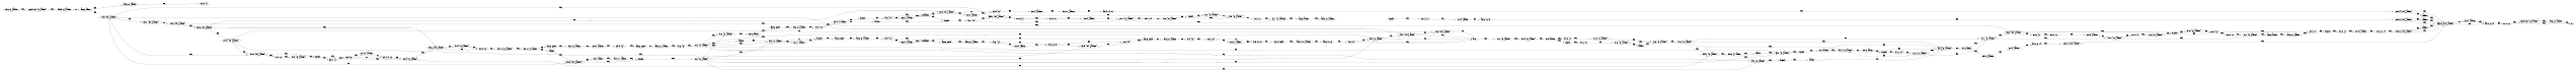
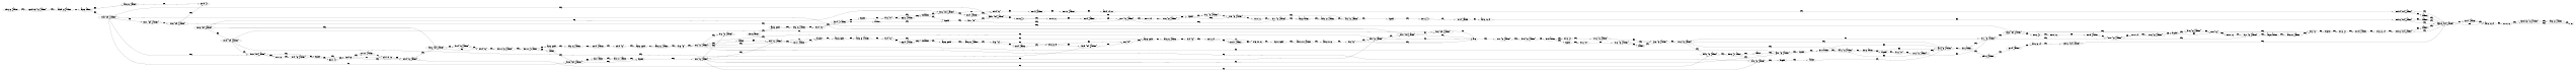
  digraph {
    rankdir=LR
    n1 [label="sub sp , sp , # address"]
    n2 [label="stp x29 , x30 , [ sp , # address ]"]
    n3 [label="add x29 , sp , # address"]
    n4 [label="adrp x8 , address"]
    n5 [label="add x8 , x8 , # address"]
    n6 [label="stur x0 , [ x29 , #- address ]"]
    n7 [label="mov w9 , # 0"]
    n8 [label="stur x1 , [ x29 , #- address ]"]
    n9 [label="ldur x0 , [ x29 , #- address ]"]
    n10 [label="ldur x0 , [ x29 , #- address ]"]
    n11 [label="ldur x2 , [ x29 , #- address ]"]
    n12 [label="ldur x2 , [ x29 , #- address ]"]
    n13 [label="stur x2 , [ x29 , #- address ]"]
    n14 [label="mov x1 , x8"]
    n15 [label="bl symbol"]
    n16 [label="adrp x1 , address"]
    n17 [label="bl symbol"]
    n18 [label="mov w8 , # 0"]
    n19 [label="bl symbol"]
    n20 [label="mov w8 , # 0"]
    n21 [label="bl symbol"]
    n22 [label="stur x3 , [ x29 , #- address ]"]
    n23 [label="ldur x1 , [ x29 , #- address ]"]
    n24 [label="stur x4 , [ x29 , #- address ]"]
    n25 [label="ldur x8 , [ x29 , #- address ]"]
    n26 [label="ldur x8 , [ x29 , #- address ]"]
    n27 [label="ldur x2 , [ x29 , #- address ]"]
    n28 [label="blr x8"]
    n29 [label="ldur x9 , [ x29 , #- address ]"]
    n30 [label="ldr w9 , [ sp , # address ]"]
    n31 [label="strb w9 , [ x8 ]"]
    n32 [label="mov w9 , # address"]
    n33 [label="strb w9 , [ x8 ]"]
    n34 [label="str x8 , [ x9 ]"]
    n35 [label="str w9 , [ sp , # address ]"]
    n36 [label="cmp w0 , # 0"]
    n37 [label="cset w9 , eq"]
    n38 [label="mov w10 , # address"]
    n39 [label="and w9 , w9 , w10"]
    n40 [label="strb w9 , [ sp , # address ]"]
    n41 [label="ldrb w8 , [ sp , # address ]"]
    n42 [label="ldrb w10 , [ sp , # address ]"]
    n43 [label="tbnz w10 , # 0 , address"]
    n44 [label="tbnz w8 , # 0 , address"]
    n45 [label="adrp x8 , symbol"]
    n46 [label="b address"]
    n47 [label="add x8 , x8 , # address"]
    n48 [label="mov w9 , # address"]
    n49 [label="strb w9 , [ x8 ]"]
    n50 [label="adrp x8 , symbol"]
    n51 [label="add x8 , x8 , # address"]
    n52 [label="ldr x8 , [ x8 ]"]
    n53 [label="str x8 , [ sp , # address ]"]
    n54 [label="b address"]
    n55 [label="ldr x0 , [ sp , # address ]"]
    n56 [label="ldr x8 , [ sp , # address ]"]
    n57 [label="ldr x0 , [ sp , # address ]"]
    n58 [label="ldr x0 , [ sp , # address ]"]
    n59 [label="ldr x0 , [ sp , # address ]"]
    n60 [label="mov w1 , # address"]
    n61 [label="bl symbol"]
    n62 [label="cbnz x8 , address"]
    n63 [label="bl symbol"]
    n64 [label="bl symbol"]
    n65 [label="adrp x8 , symbol"]
    n66 [label="add x1 , x1 , # address"]
    n67 [label="str x0 , [ sp , # address ]"]
    n68 [label="add x8 , x8 , # address"]
    n69 [label="ldr w9 , [ x8 ]"]
    n70 [label="cmp w9 , # address"]
    n71 [label="b.ne address"]
    n72 [label="adrp x8 , symbol"]
    n73 [label="adrp x8 , symbol"]
    n74 [label="add x8 , x8 , # address"]
    n75 [label="add x8 , x8 , # address"]
    n76 [label="ldr w9 , [ x8 ]"]
    n77 [label="ldr x8 , [ x8 ]"]
    n78 [label="adrp x8 , symbol"]
    n79 [label="add x8 , x8 , # address"]
    n80 [label="ldrb w9 , [ x8 ]"]
    n81 [label="mov w8 , w9"]
    n82 [label="mov x10 , # address"]
    n83 [label="mul x8 , x10 , x8"]
    n84 [label="adrp x10 , symbol"]
    n85 [label="add x10 , x10 , # address"]
    n86 [label="add x8 , x10 , x8"]
    n87 [label="ldr x8 , [ x8 ]"]
    n88 [label="str w0 , [ sp , # address ]"]
    n89 [label="ldr w9 , [ sp , # address ]"]
    n90 [label="cbz w9 , address"]
    n91 [label="mov w8 , # 0"]
    n92 [label="bl symbol"]
    n93 [label="str w8 , [ sp , # address ]"]
    n94 [label="ldr w8 , [ x0 ]"]
    n95 [label="ldr w8 , [ sp , # address ]"]
    n96 [label="str w8 , [ sp , # address ]"]
    n97 [label="mov x9 , # address"]
    n98 [label="udiv x8 , x8 , x9"]
    n99 [label="tbnz w9 , # 0 , address"]
    n100 [label="bl symbol"]
    n101 [label="b address"]
    n102 [label="ldr w8 , [ x0 ]"]
    n103 [label="bl symbol"]
    n104 [label="cmp w8 , # address"]
    n105 [label="b.ne address"]
    n106 [label="ldr w1 , [ x0 ]"]
    n107 [label="str w8 , [ sp , # address ]"]
    n108 [label="ldr w8 , [ sp , # address ]"]
    n109 [label="ldr w1 , [ sp , # address ]"]
    n110 [label="ldr w8 , [ sp , # address ]"]
    n111 [label="b address"]
    n112 [label="str w1 , [ sp , # address ]"]
    n113 [label="mov w9 , # address"]
    n114 [label="b address"]
    n115 [label="cbz w8 , address"]
    n116 [label="mov w8 , # address"]
    n117 [label="b address"]
    n118 [label="cbz w0 , address"]
    n119 [label="str w1 , [ sp , # address ]"]
    n120 [label="cbnz w8 , address"]
    n121 [label="mov w1 , w9"]
    n122 [label="ldr w1 , [ sp , # address ]"]
    n123 [label="mov w0 , w8"]
    n124 [label="ldr w8 , [ sp , # address ]"]
    n125 [label="str x0 , [ sp , # address ]"]
    n126 [label="mov w9 , # address"]
    n127 [label="str w8 , [ sp , # address ]"]
    n128 [label="adrp x2 , address"]
    n129 [label="mov w0 , w8"]
+   n130 [label="ldr x3 , [ sp , # address ]"]
    n131 [label="bl symbol"]
    n132 [label="add x2 , x2 , # address"]
    n133 [label="mov w8 , # 0"]
    n134 [label="mov w9 , # address"]
    n135 [label="and w8 , w8 , w9"]
    n136 [label="sturb w8 , [ x29 , #- address ]"]
    n137 [label="b address"]
    n138 [label="ldurb w8 , [ x29 , #- address ]"]
    n139 [label="mov w9 , # address"]
    n140 [label="and w8 , w8 , w9"]
    n141 [label="mov w0 , w8"]
    n142 [label="mov w10 , # address"]
    n143 [label="and w9 , w9 , w10"]
    n144 [label="sturb w9 , [ x29 , #- address ]"]
    n145 [label="b address"]
    n146 [label="mov w9 , # address"]
    n147 [label="and w8 , w8 , w9"]
    n148 [label="mov w1 , w9"]
    n149 [label="ldr w1 , [ sp , # address ]"]
    n150 [label="bl symbol"]
    n151 [label="ldp x29 , x30 , [ sp , # address ]"]
    n152 [label=ret]
    n153 [label="add sp , sp , # address"]
    n154 [label="sturb w8 , [ x29 , #- address ]"]
    n155 [label="mov w0 , w8"]
    n156 [label="ldr w8 , [ sp , # address ]"]
    n157 [label="str x0 , [ sp ]"]
    n158 [label="mov w9 , # address"]
    n159 [label="str w8 , [ sp , # address ]"]
    n160 [label="adrp x2 , address"]
    n161 [label="mov w0 , w8"]
    n162 [label="ldr x3 , [ sp ]"]
    n163 [label="bl symbol"]
    n164 [label="add x2 , x2 , # address"]
    n165 [label="mov w8 , # 0"]
    n166 [label="mov w9 , # address"]
    n167 [label="and w8 , w8 , w9"]
    n168 [label="sturb w8 , [ x29 , #- address ]"]
    n169 [label="b address"]
    n170 [label="ldr w8 , [ x0 ]"]
    n171 [label="str w8 , [ sp , # address ]"]
    n1 -> n2 [label=CFG]
    n2 -> n3 [label=CFG]
    n3 -> n4 [label=CFG]
    n4 -> n5 [label=CFG]
    n4 -> n6 [label=CFG]
    n5 -> n7 [label=CFG]
    n6 -> n8 [label=CFG]
    n6 -> n9 [label=DFG]
    n6 -> n10 [label=DFG]
    n6 -> n11 [label=DFG]
    n6 -> n12 [label=DFG]
    n8 -> n13 [label=CFG]
    n9 -> n14 [label=CFG]
    n9 -> n15 [label=DFG]
    n10 -> n16 [label=CFG]
    n10 -> n17 [label=DFG]
    n11 -> n18 [label=CFG]
    n11 -> n19 [label=DFG]
    n12 -> n20 [label=CFG]
    n12 -> n21 [label=DFG]
-   n13 -> n22 [label=CFG]
+   n13 -> n7 [label=CFG]
    n13 -> n23 [label=DFG]
    n14 -> n35 [label=CFG]
    n15 -> n36 [label=CFG]
    n15 -> n37 [label=DFG]
    n16 -> n66 [label=CFG]
    n17 -> n67 [label=DFG]
    n18 -> n123 [label=CFG]
    n19 -> n124 [label=CFG]
    n19 -> n125 [label=DFG]
    n20 -> n155 [label=CFG]
    n21 -> n156 [label=CFG]
    n21 -> n157 [label=DFG]
    n22 -> n24 [label=CFG]
    n22 -> n25 [label=DFG]
    n22 -> n26 [label=DFG]
    n23 -> n27 [label=CFG]
    n23 -> n28 [label=DFG]
    n24 -> n9 [label=CFG]
    n24 -> n27 [label=DFG]
    n24 -> n29 [label=DFG]
    n25 -> n30 [label=CFG]
    n25 -> n31 [label=DFG]
    n26 -> n32 [label=CFG]
    n26 -> n33 [label=DFG]
    n27 -> n28 [label=DFG]
    n28 -> n88 [label=DFG]
    n29 -> n34 [label=DFG]
    n30 -> n31 [label=CFG]
    n31 -> n42 [label=CFG]
    n32 -> n33 [label=CFG]
    n33 -> n113 [label=CFG]
    n34 -> n72 [label=CFG]
    n35 -> n15 [label=CFG]
    n36 -> n37 [label=CFG]
    n37 -> n38 [label=CFG]
    n37 -> n39 [label=DFG]
    n37 -> n40 [label=DFG]
    n38 -> n39 [label=CFG]
    n39 -> n40 [label=DFG]
    n40 -> n25 [label=CFG]
    n40 -> n41 [label=DFG]
    n41 -> n44 [label=DFG]
    n42 -> n43 [label=DFG]
    n43 -> n45 [label=CFG]
    n43 -> n46 [label=CFG]
    n44 -> n58 [label=CFG]
    n44 -> n117 [label=CFG]
    n45 -> n47 [label=CFG]
    n46 -> n10 [label=CFG]
    n47 -> n48 [label=CFG]
    n48 -> n49 [label=CFG]
    n49 -> n50 [label=CFG]
    n50 -> n51 [label=CFG]
    n51 -> n52 [label=CFG]
    n52 -> n53 [label=CFG]
    n53 -> n54 [label=CFG]
    n53 -> n55 [label=DFG]
    n53 -> n56 [label=DFG]
    n53 -> n57 [label=DFG]
    n53 -> n58 [label=DFG]
    n53 -> n59 [label=DFG]
    n54 -> n55 [label=CFG]
    n55 -> n60 [label=CFG]
    n55 -> n61 [label=DFG]
-   n56 -> n62 [label=DFG]
    n57 -> n23 [label=CFG]
    n57 -> n28 [label=DFG]
    n58 -> n63 [label=DFG]
    n59 -> n64 [label=DFG]
    n60 -> n61 [label=CFG]
    n61 -> n65 [label=CFG]
    n62 -> n55 [label=CFG]
    n62 -> n78 [label=CFG]
    n63 -> n114 [label=CFG]
    n64 -> n118 [label=DFG]
    n65 -> n68 [label=CFG]
    n66 -> n17 [label=CFG]
    n67 -> n55 [label=DFG]
    n67 -> n56 [label=DFG]
    n67 -> n57 [label=DFG]
    n67 -> n58 [label=DFG]
    n67 -> n59 [label=DFG]
    n68 -> n69 [label=CFG]
    n69 -> n70 [label=CFG]
    n69 -> n71 [label=DFG]
    n70 -> n71 [label=CFG]
    n71 -> n72 [label=CFG]
    n71 -> n73 [label=CFG]
    n72 -> n74 [label=CFG]
    n73 -> n75 [label=CFG]
    n74 -> n76 [label=CFG]
    n75 -> n77 [label=CFG]
    n76 -> n81 [label=DFG]
    n77 -> n97 [label=CFG]
    n77 -> n98 [label=DFG]
    n78 -> n79 [label=CFG]
    n79 -> n80 [label=CFG]
    n80 -> n99 [label=DFG]
    n81 -> n82 [label=CFG]
    n81 -> n83 [label=DFG]
    n82 -> n83 [label=CFG]
    n83 -> n84 [label=CFG]
    n84 -> n85 [label=CFG]
    n85 -> n86 [label=CFG]
    n86 -> n87 [label=DFG]
    n87 -> n28 [label=DFG]
    n87 -> n57 [label=CFG]
    n88 -> n89 [label=DFG]
    n89 -> n90 [label=DFG]
    n90 -> n91 [label=CFG]
    n90 -> n92 [label=CFG]
    n91 -> n93 [label=CFG]
    n92 -> n94 [label=DFG]
    n93 -> n95 [label=DFG]
    n94 -> n96 [label=DFG]
    n95 -> n107 [label=DFG]
    n96 -> n95 [label=DFG]
    n96 -> n111 [label=CFG]
    n97 -> n98 [label=CFG]
    n98 -> n29 [label=CFG]
    n98 -> n34 [label=DFG]
    n99 -> n100 [label=CFG]
    n99 -> n101 [label=CFG]
    n100 -> n102 [label=DFG]
    n101 -> n103 [label=CFG]
    n102 -> n104 [label=CFG]
    n102 -> n105 [label=DFG]
    n103 -> n106 [label=DFG]
    n104 -> n105 [label=CFG]
    n105 -> n26 [label=CFG]
    n105 -> n103 [label=CFG]
    n106 -> n11 [label=CFG]
    n106 -> n112 [label=DFG]
    n107 -> n41 [label=CFG]
    n107 -> n108 [label=DFG]
    n107 -> n109 [label=DFG]
    n107 -> n110 [label=DFG]
    n108 -> n115 [label=DFG]
    n109 -> n12 [label=CFG]
    n109 -> n119 [label=DFG]
    n110 -> n120 [label=DFG]
    n111 -> n95 [label=CFG]
    n112 -> n121 [label=CFG]
    n112 -> n122 [label=DFG]
    n113 -> n142 [label=CFG]
    n114 -> n108 [label=CFG]
    n115 -> n109 [label=CFG]
    n115 -> n116 [label=CFG]
    n116 -> n146 [label=CFG]
    n117 -> n59 [label=CFG]
    n118 -> n108 [label=CFG]
    n118 -> n110 [label=CFG]
    n119 -> n148 [label=CFG]
    n119 -> n149 [label=DFG]
    n120 -> n108 [label=CFG]
    n120 -> n150 [label=CFG]
    n121 -> n127 [label=CFG]
    n122 -> n128 [label=CFG]
    n123 -> n126 [label=CFG]
    n124 -> n125 [label=CFG]
    n125 -> n129 [label=CFG]
+   n125 -> n130 [label=DFG]
    n126 -> n112 [label=CFG]
    n127 -> n19 [label=CFG]
    n128 -> n132 [label=CFG]
    n129 -> n122 [label=CFG]
+   n130 -> n131 [label=CFG]
    n131 -> n133 [label=CFG]
+   n132 -> n130 [label=CFG]
    n133 -> n134 [label=CFG]
    n134 -> n135 [label=CFG]
    n135 -> n136 [label=CFG]
    n136 -> n137 [label=CFG]
    n136 -> n138 [label=DFG]
    n137 -> n138 [label=CFG]
    n138 -> n139 [label=CFG]
    n138 -> n140 [label=DFG]
    n139 -> n140 [label=CFG]
    n140 -> n141 [label=DFG]
    n141 -> n151 [label=CFG]
    n141 -> n152 [label=DFG]
    n142 -> n143 [label=CFG]
    n143 -> n144 [label=CFG]
    n144 -> n138 [label=DFG]
    n144 -> n145 [label=CFG]
    n145 -> n138 [label=CFG]
    n146 -> n147 [label=CFG]
    n147 -> n154 [label=CFG]
    n148 -> n159 [label=CFG]
    n149 -> n160 [label=CFG]
    n150 -> n170 [label=DFG]
    n151 -> n153 [label=CFG]
    n153 -> n152 [label=CFG]
    n154 -> n138 [label=DFG]
    n155 -> n158 [label=CFG]
    n156 -> n157 [label=CFG]
    n157 -> n161 [label=CFG]
    n157 -> n162 [label=DFG]
    n158 -> n119 [label=CFG]
    n159 -> n21 [label=CFG]
    n160 -> n164 [label=CFG]
    n161 -> n149 [label=CFG]
    n162 -> n163 [label=CFG]
    n163 -> n165 [label=CFG]
    n164 -> n162 [label=CFG]
    n165 -> n166 [label=CFG]
    n166 -> n167 [label=CFG]
    n167 -> n168 [label=CFG]
    n168 -> n138 [label=DFG]
    n168 -> n169 [label=CFG]
    n169 -> n138 [label=CFG]
    n170 -> n171 [label=DFG]
    n171 -> n108 [label=DFG]
    n171 -> n109 [label=DFG]
    n171 -> n110 [label=DFG]
  }
